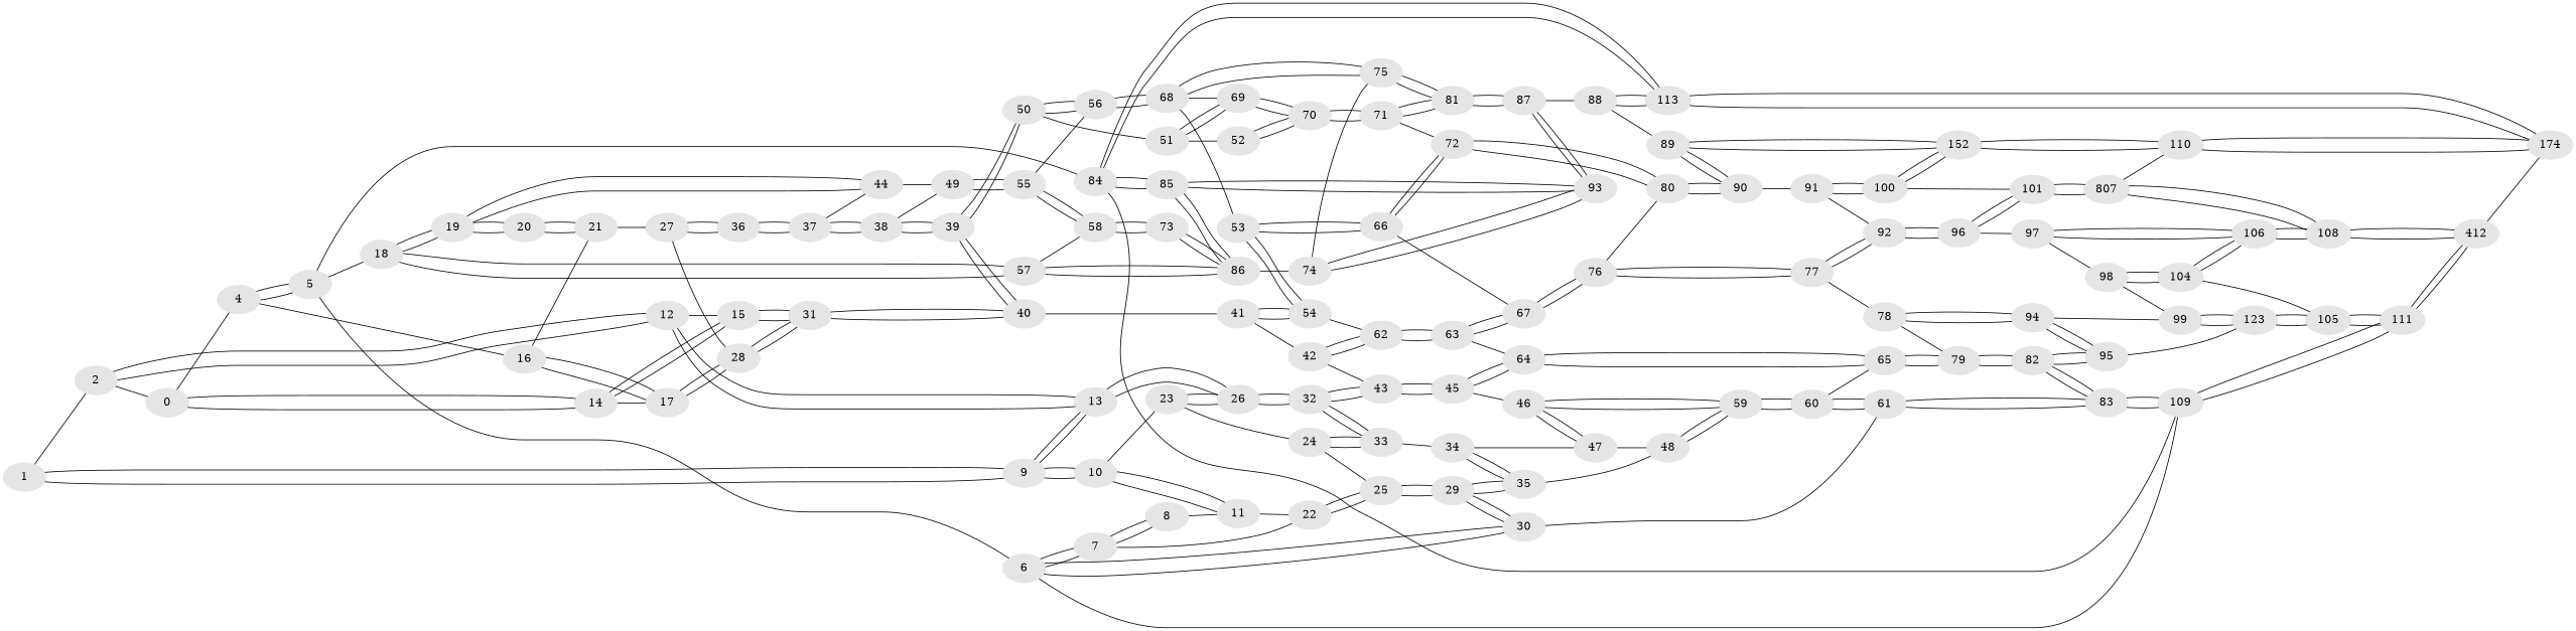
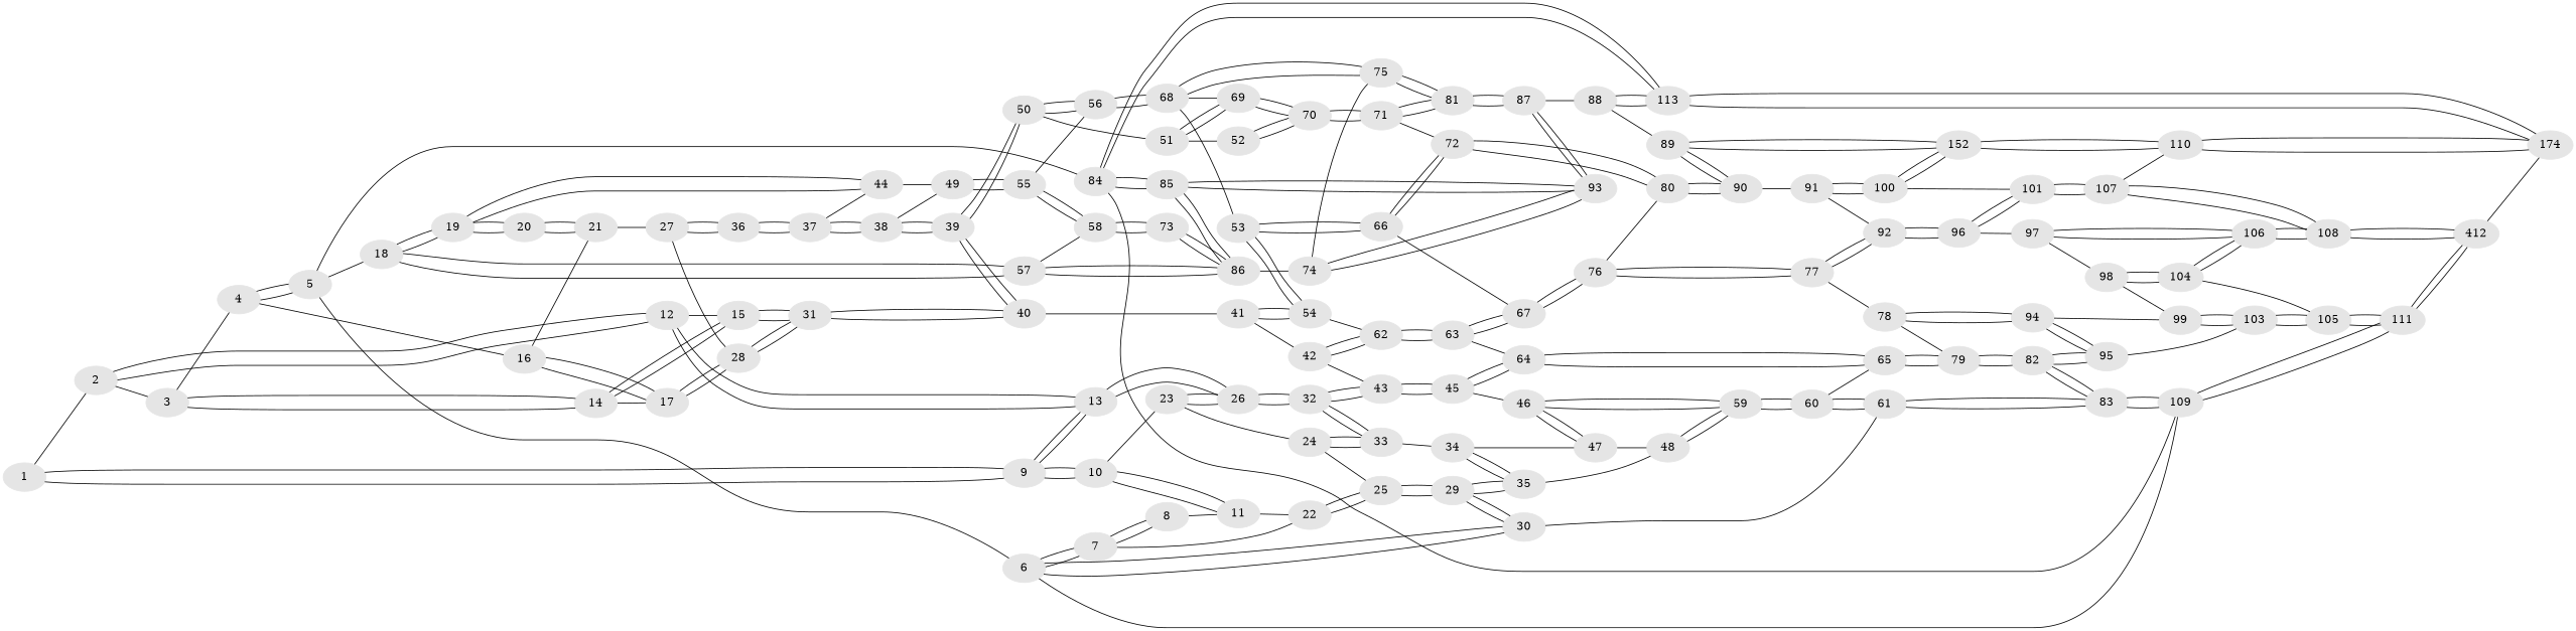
  graph {
    rankdir=LR
    node [color=gray90 style=filled]
    1
    2
    9
-   3 [label=0]
+   3
    12
    10
    13
    4
    14
    15
    5
    16
    17
    6
    18
    84
    21
    7
    30
    109
    19
    57
    85
    113
    8
    22
    61
    111
    11
    25
    23
    26
    24
    31
    32
    28
    40
    27
    20
    44
    58
    86
    49
    36
    37
    29
    33
    34
    35
    43
    48
    83
    41
    45
    47
    59
    38
    39
    50
    55
    51
    56
    42
    54
    62
    63
    46
    64
    65
    60
    52
    69
    68
    70
    53
    66
    71
    67
    72
    73
    75
    74
    79
    76
    82
    80
    77
    81
    87
    90
    93
    78
    92
    94
    96
    95
    99
    91
    88
-   103 [label=123]
+   103
    n101 [label=174]
    89
    n103 [label=152]
    110
    100
    101
    97
    105
    98
    106
-   107 [label=807]
+   107
    104
    108
    n114 [label=412]
    1 -- 2
    1 -- 9
    1 -- 9
    2 -- 3
    2 -- 12
    2 -- 12
    9 -- 10
    9 -- 10
    9 -- 13
    9 -- 13
    3 -- 4
    3 -- 14
    3 -- 14
    12 -- 13
    12 -- 13
    12 -- 15
    10 -- 11
    10 -- 11
    10 -- 23
    13 -- 26
    13 -- 26
    4 -- 5
    4 -- 5
    4 -- 16
    14 -- 15
    14 -- 15
    14 -- 17
    15 -- 31
    15 -- 31
    5 -- 6
    5 -- 18
    5 -- 84
    16 -- 17
    16 -- 17
    16 -- 21
    17 -- 28
    17 -- 28
    6 -- 7
    6 -- 7
    6 -- 30
    6 -- 30
    6 -- 109
    18 -- 19
    18 -- 19
    18 -- 57
    18 -- 57
    84 -- 109
    84 -- 85
    84 -- 85
    84 -- 113
    84 -- 113
    21 -- 27
    7 -- 8
    7 -- 8
    7 -- 22
    30 -- 61
    109 -- 111
    109 -- 111
    19 -- 20
    19 -- 20
    19 -- 44
    19 -- 44
    57 -- 58
    57 -- 86
    57 -- 86
    85 -- 86
    85 -- 86
    85 -- 93
    85 -- 93
    113 -- n101
    113 -- n101
    8 -- 11
    22 -- 25
    22 -- 25
    61 -- 83
    61 -- 83
    111 -- n114
    111 -- n114
    11 -- 22
    25 -- 29
    25 -- 29
    23 -- 26
    23 -- 26
    23 -- 24
    26 -- 32
    26 -- 32
    24 -- 25
    24 -- 33
    24 -- 33
    31 -- 40
    31 -- 40
    32 -- 33
    32 -- 33
    32 -- 43
    32 -- 43
    28 -- 31
    28 -- 31
    40 -- 41
    27 -- 28
    27 -- 36
    27 -- 36
    20 -- 21
    20 -- 21
    44 -- 49
    58 -- 73
    58 -- 73
    86 -- 74
    49 -- 55
    49 -- 55
    36 -- 37
    36 -- 37
    37 -- 44
    37 -- 38
    37 -- 38
    29 -- 30
    29 -- 30
    29 -- 35
    29 -- 35
    33 -- 34
    34 -- 35
    34 -- 35
    34 -- 47
    35 -- 48
    43 -- 45
    43 -- 45
    48 -- 59
    48 -- 59
    83 -- 109
    83 -- 109
    41 -- 42
    41 -- 54
    41 -- 54
    45 -- 46
    45 -- 64
    45 -- 64
    47 -- 48
    59 -- 60
    59 -- 60
    38 -- 49
    38 -- 39
    38 -- 39
    39 -- 40
    39 -- 40
    39 -- 50
    39 -- 50
    50 -- 51
    50 -- 56
    50 -- 56
    55 -- 58
    55 -- 58
    55 -- 56
    51 -- 52
    51 -- 69
    51 -- 69
    56 -- 68
    56 -- 68
    42 -- 43
    42 -- 62
    42 -- 62
    54 -- 62
    62 -- 63
    62 -- 63
    63 -- 64
    63 -- 67
    63 -- 67
    46 -- 47
    46 -- 47
    46 -- 59
    46 -- 59
    64 -- 65
    64 -- 65
    65 -- 79
    65 -- 79
    60 -- 61
    60 -- 61
    60 -- 65
    52 -- 70
    52 -- 70
    69 -- 70
    69 -- 70
    68 -- 69
    68 -- 53
    68 -- 75
    68 -- 75
    70 -- 71
    70 -- 71
    53 -- 54
    53 -- 54
    53 -- 66
    53 -- 66
    66 -- 67
    66 -- 72
    66 -- 72
    71 -- 72
    71 -- 81
    71 -- 81
    67 -- 76
    67 -- 76
    72 -- 80
    72 -- 80
    73 -- 86
    73 -- 86
    75 -- 81
    75 -- 81
    74 -- 75
    74 -- 93
    74 -- 93
    79 -- 82
    79 -- 82
    76 -- 80
    76 -- 77
    76 -- 77
    82 -- 83
    82 -- 83
    82 -- 95
    82 -- 95
    80 -- 90
    80 -- 90
    77 -- 78
    77 -- 92
    77 -- 92
    81 -- 87
    81 -- 87
    87 -- 93
    87 -- 93
    87 -- 88
    90 -- 91
    78 -- 79
    78 -- 94
    78 -- 94
    92 -- 96
    92 -- 96
    94 -- 95
    94 -- 95
    94 -- 99
    96 -- 101
    96 -- 101
    96 -- 97
    95 -- 103
    99 -- 103
    99 -- 103
    91 -- 92
    91 -- 100
    91 -- 100
    88 -- 113
    88 -- 113
    88 -- 89
    103 -- 105
    103 -- 105
    89 -- 90
    89 -- 90
    89 -- n103
    89 -- n103
    n103 -- 110
    n103 -- 110
    110 -- n101
    110 -- n101
    100 -- n103
    100 -- n103
    100 -- 101
    101 -- 107
    101 -- 107
    97 -- 98
    97 -- 106
    97 -- 106
    105 -- 111
    105 -- 111
    98 -- 99
    98 -- 104
    98 -- 104
    106 -- 108
    106 -- 108
    107 -- 110
    107 -- 108
    107 -- 108
    104 -- 105
    104 -- 106
    104 -- 106
    108 -- n114
    108 -- n114
    n114 -- n101
  }
